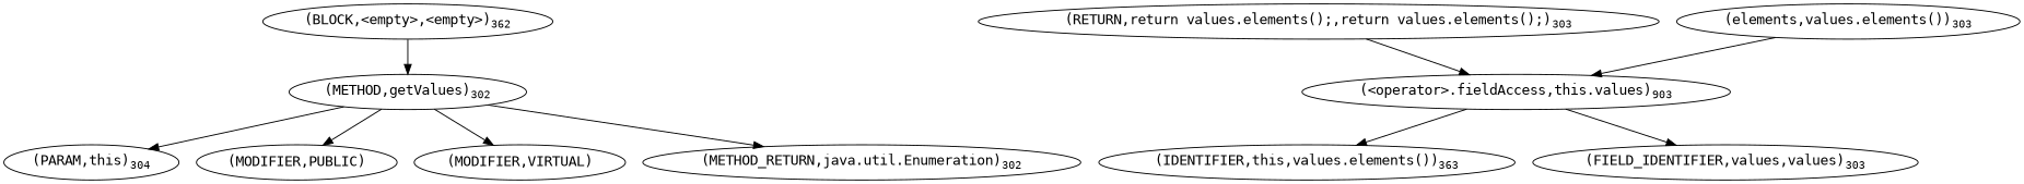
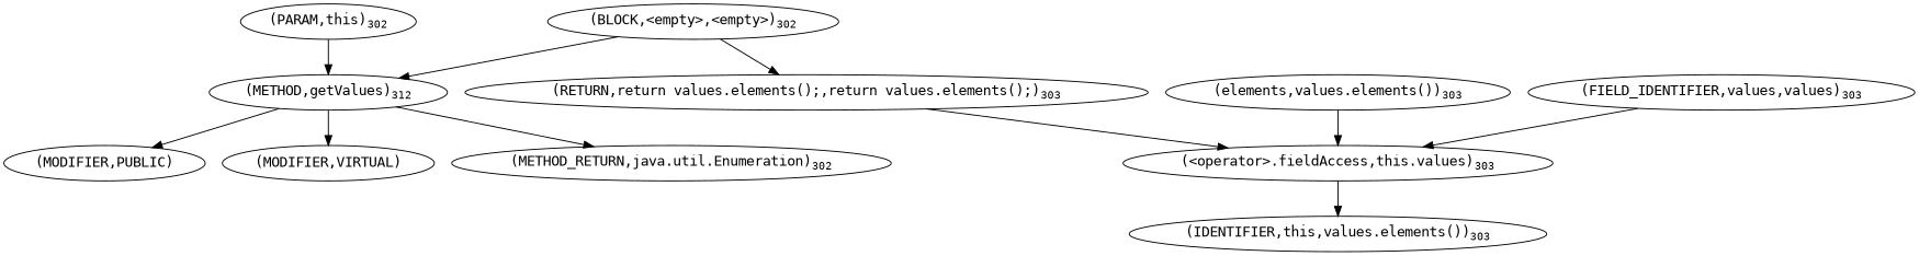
  digraph {
    fontname="DejaVu Sans Mono"
    node [fontname="DejaVu Sans Mono"]
    edge [fontname="DejaVu Sans Mono"]
-   n1 [label=<(METHOD,getValues)<SUB>302</SUB>>]
-   n2 [label=<(PARAM,this)<SUB>304</SUB>>]
+   n1 [label=<(METHOD,getValues)<SUB>312</SUB>>]
+   n2 [label=<(PARAM,this)<SUB>302</SUB>>]
    n3 [label=<(MODIFIER,PUBLIC)>]
    n4 [label=<(MODIFIER,VIRTUAL)>]
    n5 [label=<(METHOD_RETURN,java.util.Enumeration)<SUB>302</SUB>>]
-   n6 [label=<(BLOCK,&lt;empty&gt;,&lt;empty&gt;)<SUB>362</SUB>>]
+   n6 [label=<(BLOCK,&lt;empty&gt;,&lt;empty&gt;)<SUB>302</SUB>>]
    n7 [label=<(RETURN,return values.elements();,return values.elements();)<SUB>303</SUB>>]
-   n8 [label=<(&lt;operator&gt;.fieldAccess,this.values)<SUB>903</SUB>>]
+   n8 [label=<(&lt;operator&gt;.fieldAccess,this.values)<SUB>303</SUB>>]
    n9 [label=<(elements,values.elements())<SUB>303</SUB>>]
-   n10 [label=<(IDENTIFIER,this,values.elements())<SUB>363</SUB>>]
+   n10 [label=<(IDENTIFIER,this,values.elements())<SUB>303</SUB>>]
    n11 [label=<(FIELD_IDENTIFIER,values,values)<SUB>303</SUB>>]
-   n1 -> n2
+   n2 -> n1
    n1 -> n3
    n1 -> n4
    n1 -> n5
    n6 -> n1
+   n6 -> n7
    n7 -> n8
    n8 -> n10
-   n8 -> n11
+   n11 -> n8
    n9 -> n8
  }
